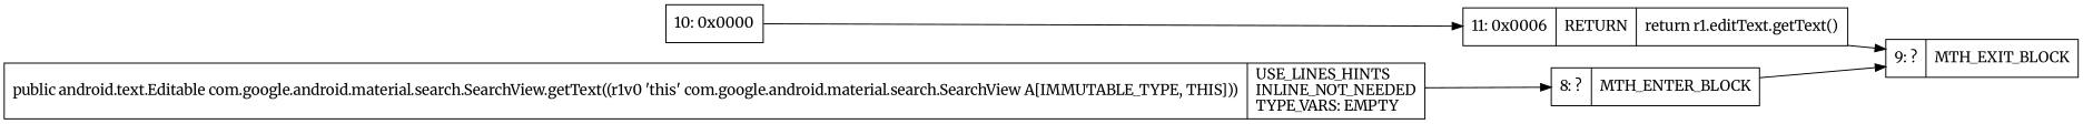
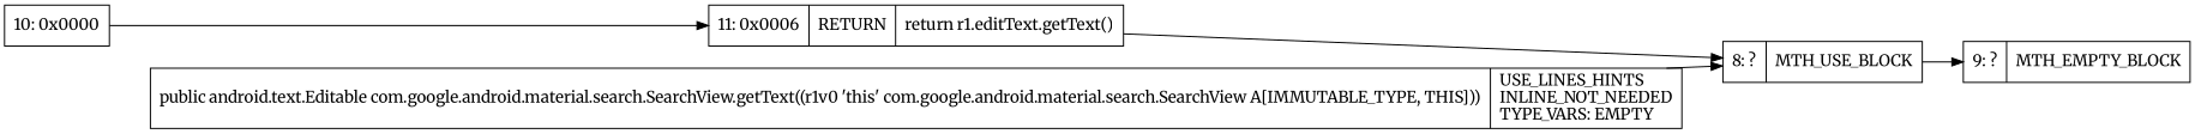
  digraph {
    fontname=Merriweather
    rankdir=LR
    node [fontname=Merriweather shape=record]
    edge [fontname=Merriweather]
-   n1 [label="{8\:\ ?|MTH_ENTER_BLOCK\l}"]
-   n2 [label="{9\:\ ?|MTH_EXIT_BLOCK\l}"]
+   n1 [label="{8\:\ ?|MTH_USE_BLOCK\l}"]
+   n2 [label="{9\:\ ?|MTH_EMPTY_BLOCK\l}"]
    n3 [label="{10\:\ 0x0000}"]
    n4 [label="{11\:\ 0x0006|RETURN\l|return r1.editText.getText()\l}"]
    n5 [label="{public android.text.Editable com.google.android.material.search.SearchView.getText((r1v0 'this' com.google.android.material.search.SearchView A[IMMUTABLE_TYPE, THIS]))  | USE_LINES_HINTS\lINLINE_NOT_NEEDED\lTYPE_VARS: EMPTY\l}"]
    n1 -> n2
    n3 -> n4
-   n4 -> n2
+   n4 -> n1
    n5 -> n1
  }
